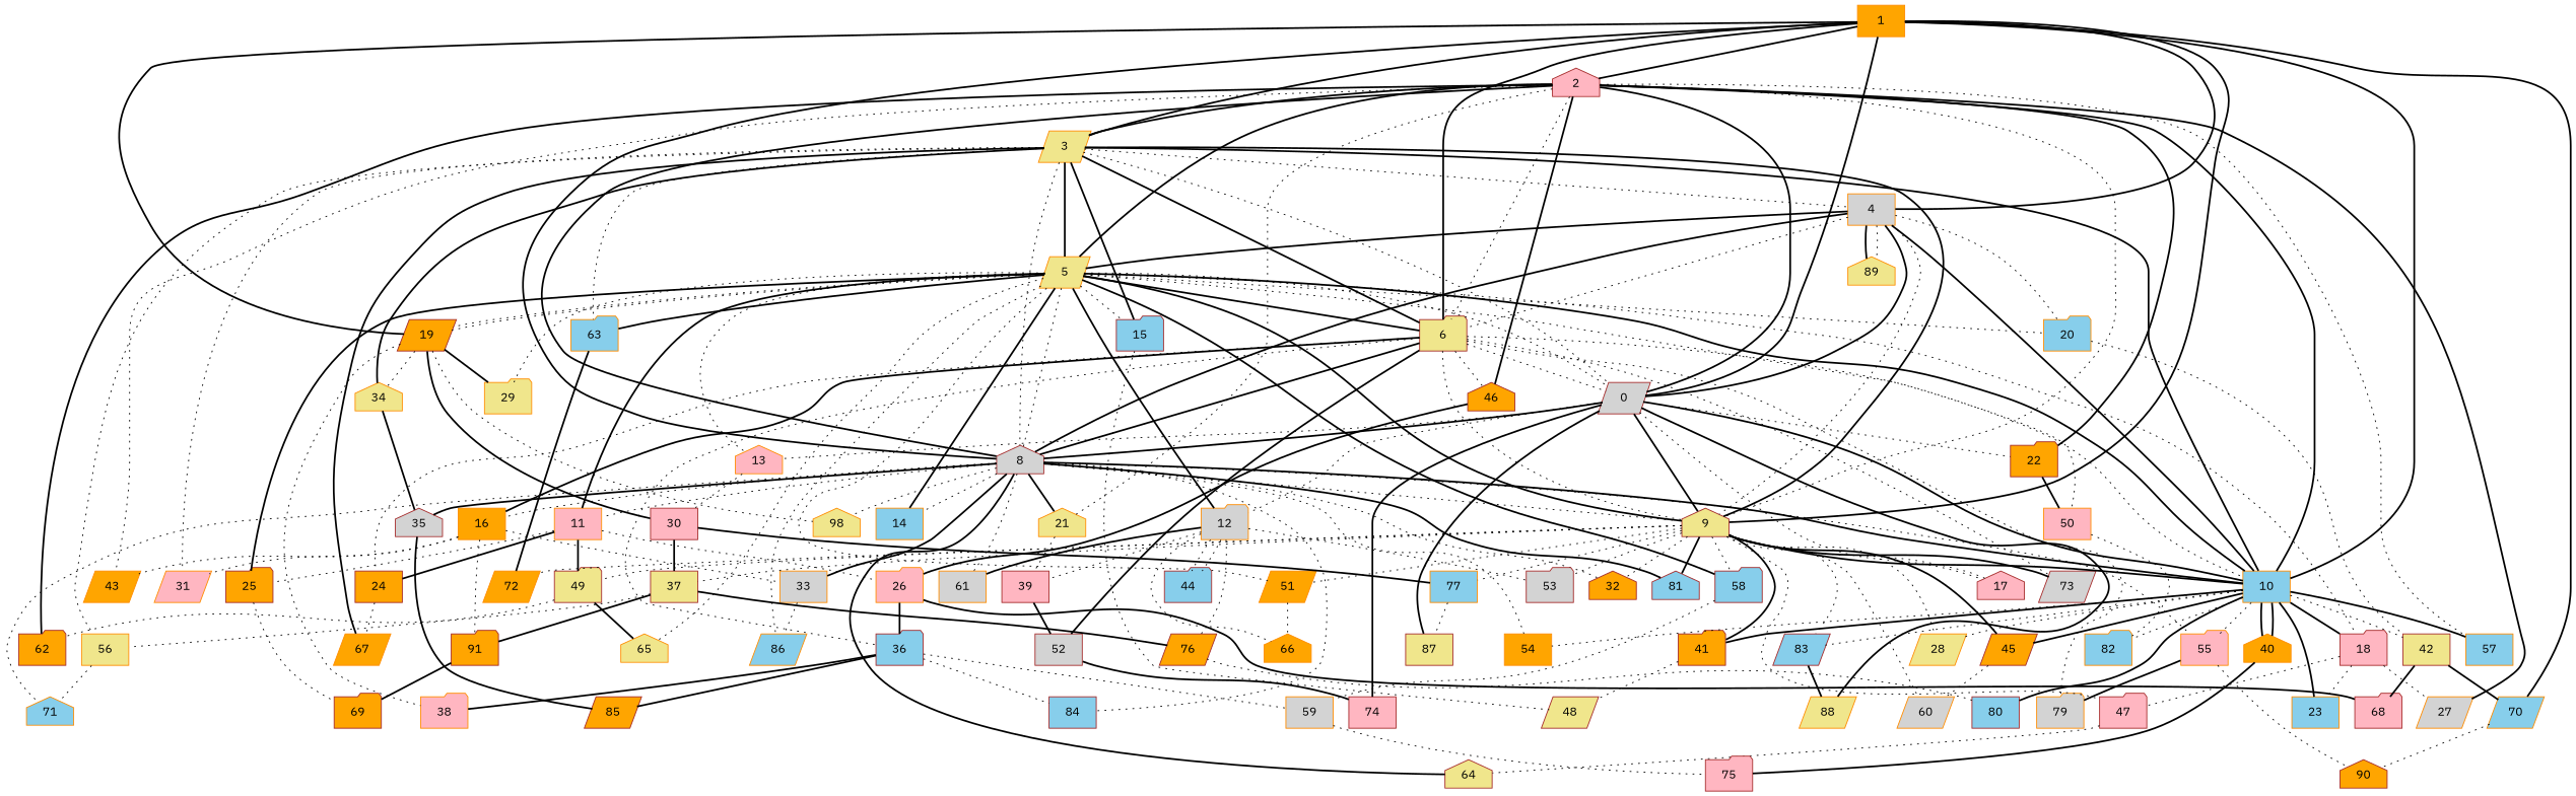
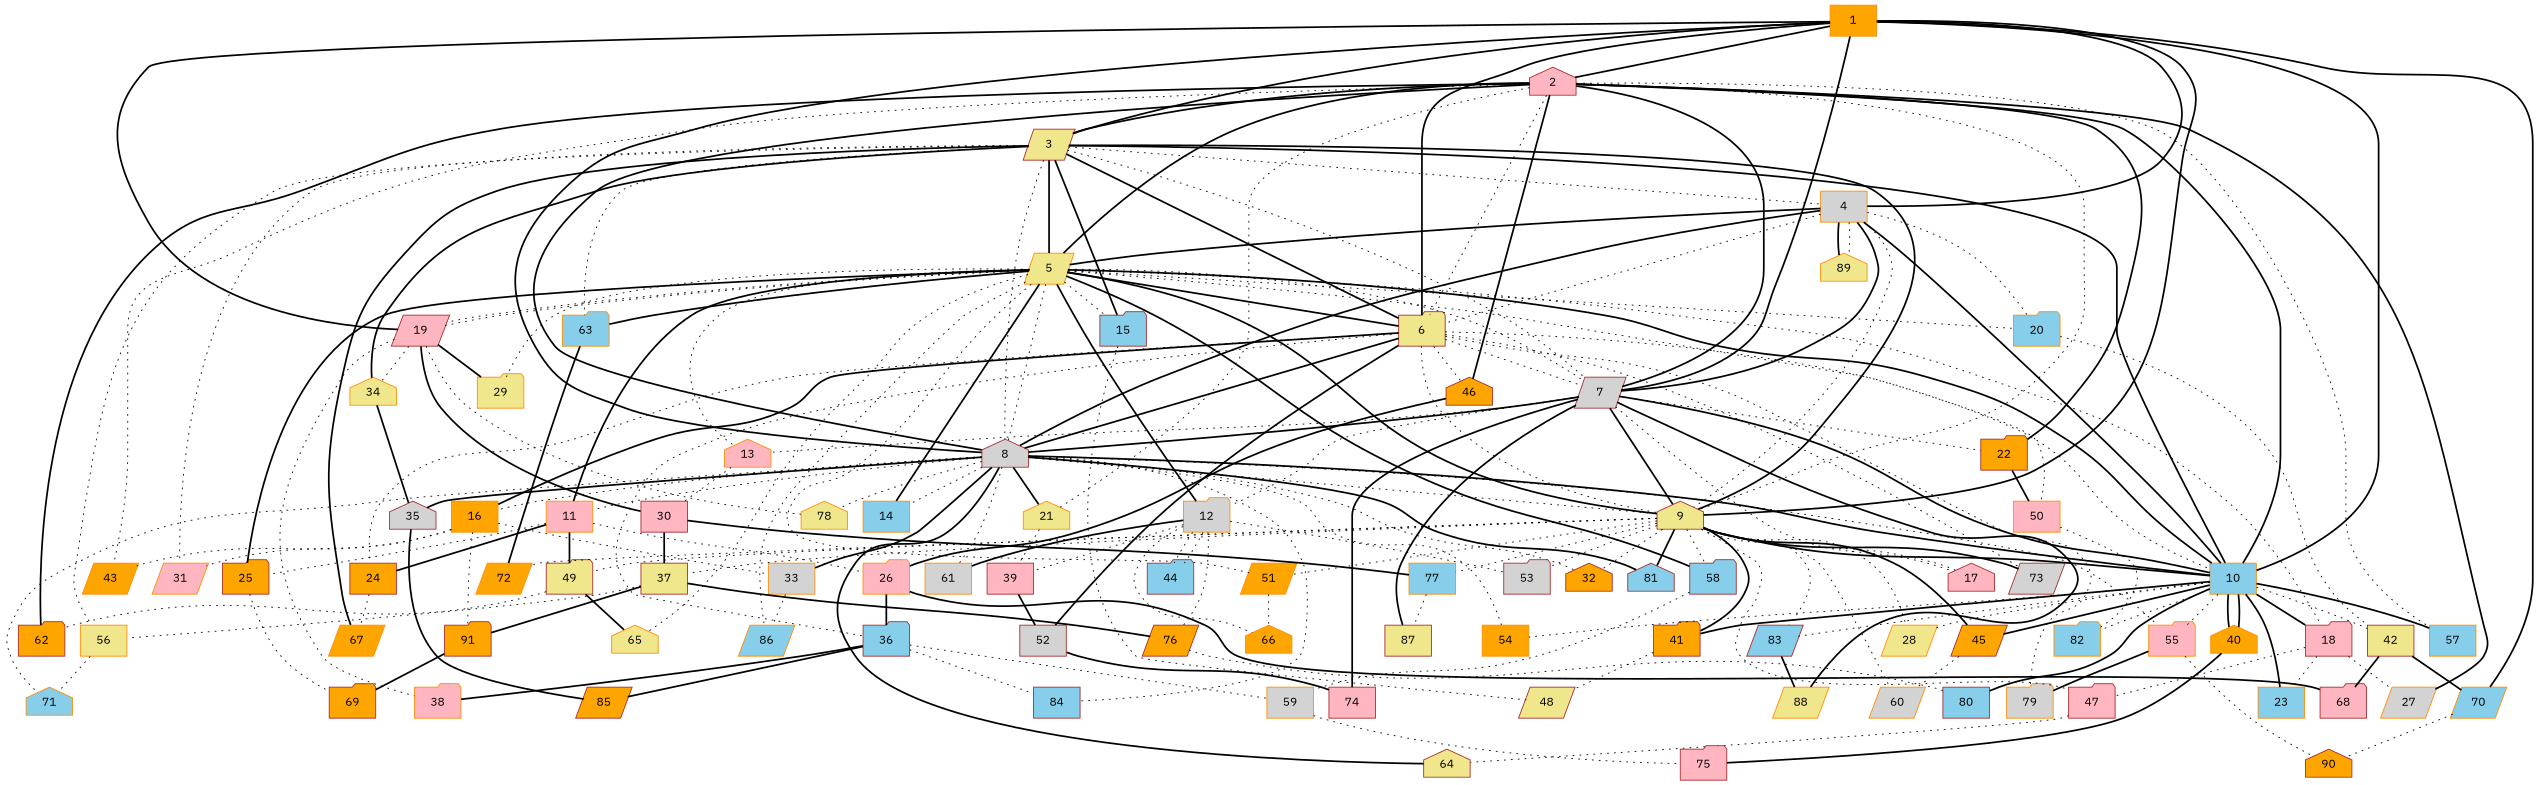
  graph {
    fontname="IBM Plex Sans"
    node [color=darkorange fillcolor=orange fontname="IBM Plex Sans" shape=folder style=filled]
    edge [fontname="IBM Plex Sans" style=dotted]
    1 [shape=box]
    2 [color=brown fillcolor=lightpink shape=house]
-   3 [fillcolor=khaki shape=parallelogram]
+   3 [color=brown fillcolor=khaki shape=parallelogram]
    4 [fillcolor=lightgrey shape=box]
    6 [color=brown fillcolor=khaki]
-   7 [color=brown fillcolor=lightgrey shape=parallelogram label=0]
+   7 [color=brown fillcolor=lightgrey shape=parallelogram]
    8 [color=brown fillcolor=lightgrey shape=house]
    9 [color=brown fillcolor=khaki shape=house]
    10 [fillcolor=skyblue shape=box]
    70 [fillcolor=skyblue shape=parallelogram]
-   19 [color=brown shape=parallelogram]
+   19 [color=brown fillcolor=lightpink shape=parallelogram]
    5 [fillcolor=khaki shape=parallelogram]
    21 [fillcolor=khaki shape=house]
    22 [color=brown]
    27 [fillcolor=lightgrey shape=parallelogram]
    43 [shape=parallelogram]
    46 [color=brown shape=house]
    57 [fillcolor=skyblue shape=box]
    62 [color=brown]
    15 [color=brown fillcolor=skyblue]
    31 [fillcolor=lightpink shape=parallelogram]
    34 [fillcolor=khaki shape=house]
    56 [fillcolor=khaki shape=box]
    63 [fillcolor=skyblue]
    67 [shape=parallelogram]
    20 [fillcolor=skyblue]
    89 [fillcolor=khaki shape=house]
    11 [fillcolor=lightpink shape=box]
    12 [fillcolor=lightgrey]
    13 [fillcolor=lightpink shape=house]
    14 [fillcolor=skyblue shape=box]
    18 [color=brown fillcolor=lightpink]
    25 [color=brown]
    29 [fillcolor=khaki]
    50 [fillcolor=lightpink shape=box]
    51 [shape=parallelogram]
    58 [color=brown fillcolor=skyblue]
    65 [fillcolor=khaki shape=house]
    86 [fillcolor=skyblue shape=parallelogram]
    16 [shape=box]
    24 [color=brown shape=box]
    36 [color=brown fillcolor=skyblue]
    52 [color=brown fillcolor=lightgrey shape=box]
    73 [color=brown fillcolor=lightgrey shape=parallelogram]
    79 [fillcolor=lightgrey]
    17 [color=brown fillcolor=lightpink shape=house]
    74 [color=brown fillcolor=lightpink shape=box]
    87 [color=brown fillcolor=khaki shape=box]
    88 [fillcolor=khaki shape=parallelogram]
    32 [color=brown shape=house]
    33 [fillcolor=lightgrey shape=box]
    35 [color=brown fillcolor=lightgrey shape=house]
    54 [shape=box]
    55 [fillcolor=lightpink]
    61 [fillcolor=lightgrey shape=box]
    64 [color=brown fillcolor=khaki shape=house]
    71 [fillcolor=skyblue shape=house]
-   78 [fillcolor=khaki shape=house label=98]
+   78 [fillcolor=khaki shape=house]
    81 [color=brown fillcolor=skyblue shape=house]
    84 [color=brown fillcolor=skyblue shape=box]
    28 [fillcolor=khaki shape=parallelogram]
    37 [color=brown fillcolor=khaki shape=box]
    41 [color=brown]
    45 [color=brown shape=parallelogram]
    47 [color=brown fillcolor=lightpink]
    49 [color=brown fillcolor=khaki]
    53 [color=brown fillcolor=lightgrey]
    60 [fillcolor=lightgrey shape=parallelogram]
    72 [shape=parallelogram]
    77 [fillcolor=skyblue shape=box]
    83 [color=brown fillcolor=skyblue shape=parallelogram]
    23 [fillcolor=skyblue shape=box]
    40 [shape=house]
    42 [color=brown fillcolor=khaki shape=box]
    80 [color=brown fillcolor=skyblue shape=box]
    82 [fillcolor=skyblue]
    90 [color=brown shape=house]
    39 [color=brown fillcolor=lightpink shape=box]
    26 [fillcolor=lightpink]
    48 [color=brown fillcolor=khaki shape=parallelogram]
    44 [color=brown fillcolor=skyblue]
    66 [shape=house]
    76 [color=brown shape=parallelogram]
    30 [color=brown fillcolor=lightpink shape=box]
    38 [fillcolor=lightpink]
    69 [color=brown]
    68 [color=brown fillcolor=lightpink]
    59 [fillcolor=lightgrey shape=box]
    91 [color=brown]
    85 [color=brown shape=parallelogram]
    75 [color=brown fillcolor=lightpink]
    1 -- 2 [style=bold]
    1 -- 3 [style=bold]
    1 -- 4 [style=bold]
    1 -- 6 [style=bold]
    1 -- 7 [style=bold]
    1 -- 8 [style=bold]
    1 -- 9 [style=bold]
    1 -- 10 [style=bold]
    1 -- 70 [style=bold]
    1 -- 19 [style=bold]
    2 -- 3 [style=bold]
    2 -- 6
    2 -- 7 [style=bold]
    2 -- 8 [style=bold]
    2 -- 9
    2 -- 10 [style=bold]
    2 -- 5 [style=bold]
    2 -- 21
    2 -- 22 [style=bold]
    2 -- 27 [style=bold]
    2 -- 43
    2 -- 46 [style=bold]
    2 -- 57
    2 -- 62 [style=bold]
    3 -- 4
    3 -- 6 [style=bold]
    3 -- 7
    3 -- 8
    3 -- 9 [style=bold]
    3 -- 10 [style=bold]
    3 -- 5 [style=bold]
    3 -- 15 [style=bold]
    3 -- 31
    3 -- 34 [style=bold]
    3 -- 56
    3 -- 63
    3 -- 67 [style=bold]
    4 -- 6
    4 -- 7 [style=bold]
    4 -- 8 [style=bold]
    4 -- 9
    4 -- 10 [style=bold]
    4 -- 5 [style=bold]
    4 -- 20
    4 -- 89 [style=bold]
    4 -- 89
    6 -- 7
    6 -- 8 [style=bold]
    6 -- 9
    6 -- 10
    6 -- 46
    6 -- 16 [style=bold]
    6 -- 24
    6 -- 36
    6 -- 52 [style=bold]
    6 -- 73
    6 -- 79
    7 -- 8 [style=bold]
    7 -- 9 [style=bold]
    7 -- 10 [style=bold]
    7 -- 22
    7 -- 12
    7 -- 13
    7 -- 17
    7 -- 74 [style=bold]
    7 -- 87 [style=bold]
    7 -- 88 [style=bold]
    8 -- 9
    8 -- 10 [style=bold]
    8 -- 21 [style=bold]
    8 -- 11
    8 -- 14
    8 -- 16
    8 -- 32
    8 -- 33 [style=bold]
    8 -- 35 [style=bold]
    8 -- 54
    8 -- 55
    8 -- 61
    8 -- 64 [style=bold]
    8 -- 71
    8 -- 78
    8 -- 81 [style=bold]
    8 -- 84
    9 -- 10 [style=bold]
    9 -- 51
    9 -- 58
    9 -- 73 [style=bold]
    9 -- 17
    9 -- 32
    9 -- 81 [style=bold]
    9 -- 28
    9 -- 37
    9 -- 41 [style=bold]
    9 -- 45 [style=bold]
    9 -- 47
    9 -- 49
    9 -- 53
    9 -- 60
    9 -- 72
    9 -- 77
    9 -- 83
    10 -- 57 [style=bold]
    10 -- 18 [style=bold]
    10 -- 54
    10 -- 55
    10 -- 28
    10 -- 41 [style=bold]
    10 -- 45 [style=bold]
    10 -- 83
    10 -- 23 [style=bold]
    10 -- 40 [style=bold]
    10 -- 40 [style=bold]
    10 -- 42
    10 -- 80 [style=bold]
    10 -- 82
    70 -- 90
    19 -- 34
    19 -- 29 [style=bold]
    19 -- 78
    19 -- 30 [style=bold]
    19 -- 38
    5 -- 6 [style=bold]
    5 -- 7
    5 -- 8
    5 -- 9 [style=bold]
    5 -- 10 [style=bold]
    5 -- 19
    5 -- 19
    5 -- 15
    5 -- 63 [style=bold]
    5 -- 20
    5 -- 11 [style=bold]
    5 -- 12 [style=bold]
    5 -- 13
    5 -- 14 [style=bold]
    5 -- 18
    5 -- 25 [style=bold]
    5 -- 29
    5 -- 50
    5 -- 51
    5 -- 58 [style=bold]
    5 -- 65
    5 -- 86
    21 -- 39
    22 -- 50 [style=bold]
    46 -- 26 [style=bold]
    15 -- 48
    34 -- 35 [style=bold]
    56 -- 71
    63 -- 72 [style=bold]
    20 -- 42
    11 -- 25
    11 -- 24 [style=bold]
    11 -- 49 [style=bold]
    11 -- 26
    12 -- 61 [style=bold]
    12 -- 53
    12 -- 39
    12 -- 44
    12 -- 44
    12 -- 66
    12 -- 76
    13 -- 30
    18 -- 27
    18 -- 47
    18 -- 23
    25 -- 69
    50 -- 82
    51 -- 66
    58 -- 59
    16 -- 43
    16 -- 31
    16 -- 33
    16 -- 91
    24 -- 67
    36 -- 84
    36 -- 38 [style=bold]
    36 -- 59
    36 -- 85 [style=bold]
    52 -- 74 [style=bold]
    33 -- 86
    35 -- 85 [style=bold]
    55 -- 79 [style=bold]
    55 -- 90
    37 -- 56
    37 -- 76 [style=bold]
    37 -- 91 [style=bold]
    41 -- 48
    45 -- 60
    47 -- 64
    49 -- 62
    49 -- 65 [style=bold]
    77 -- 87
    83 -- 88 [style=bold]
    40 -- 75 [style=bold]
    42 -- 70 [style=bold]
    42 -- 68 [style=bold]
    39 -- 52 [style=bold]
    26 -- 36 [style=bold]
    26 -- 68 [style=bold]
    76 -- 80
    30 -- 37 [style=bold]
    30 -- 77 [style=bold]
    59 -- 75
    91 -- 69 [style=bold]
  }
